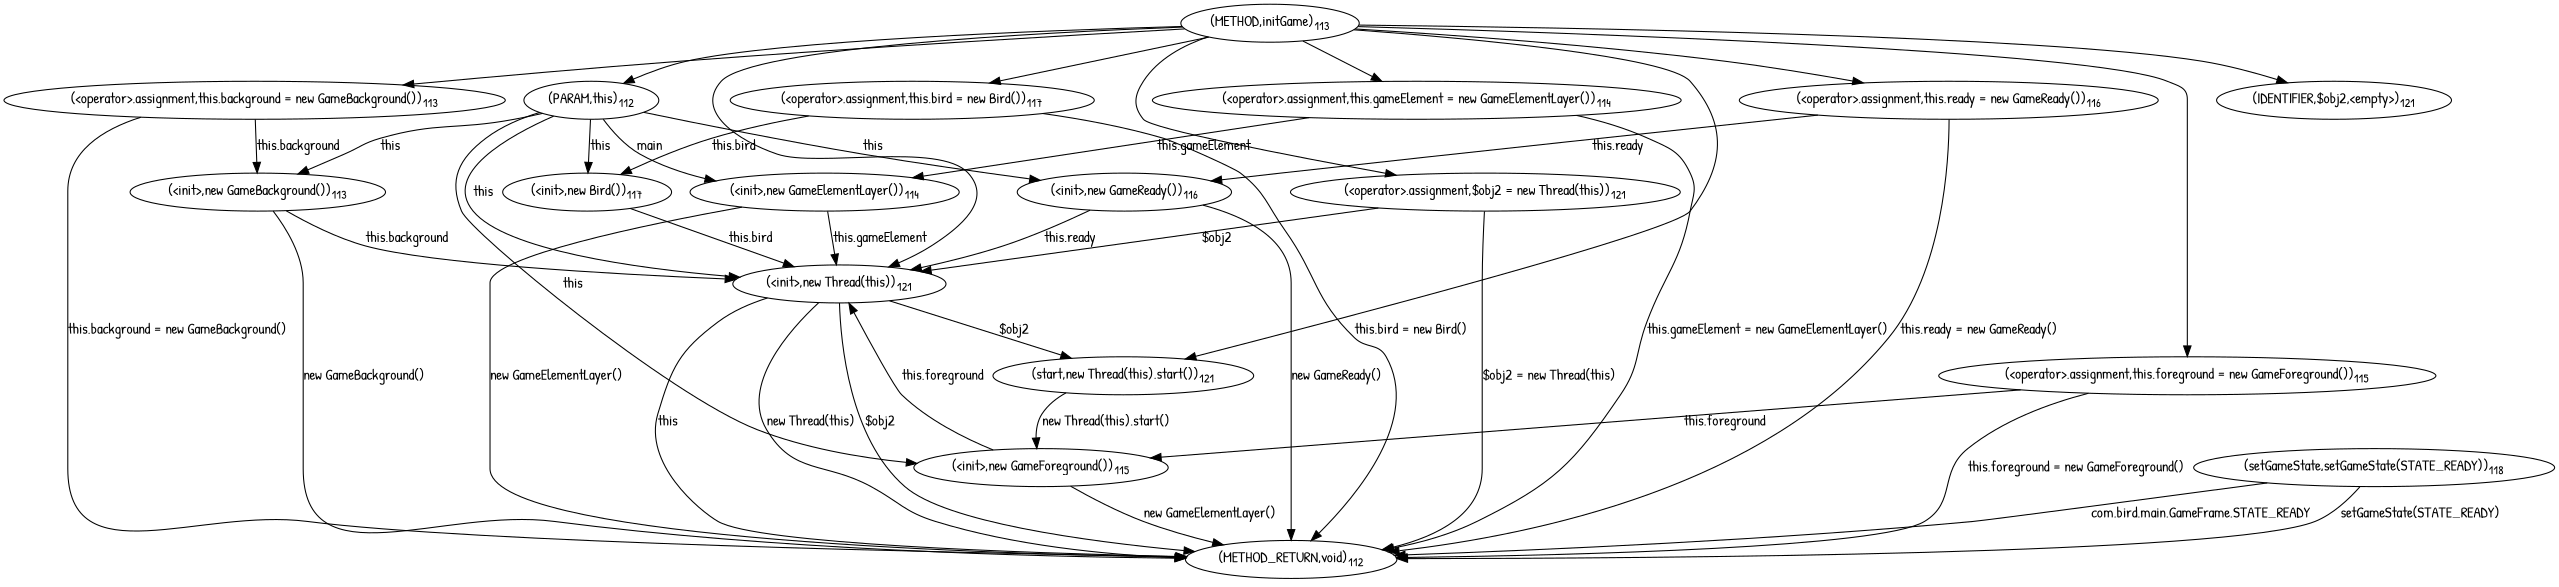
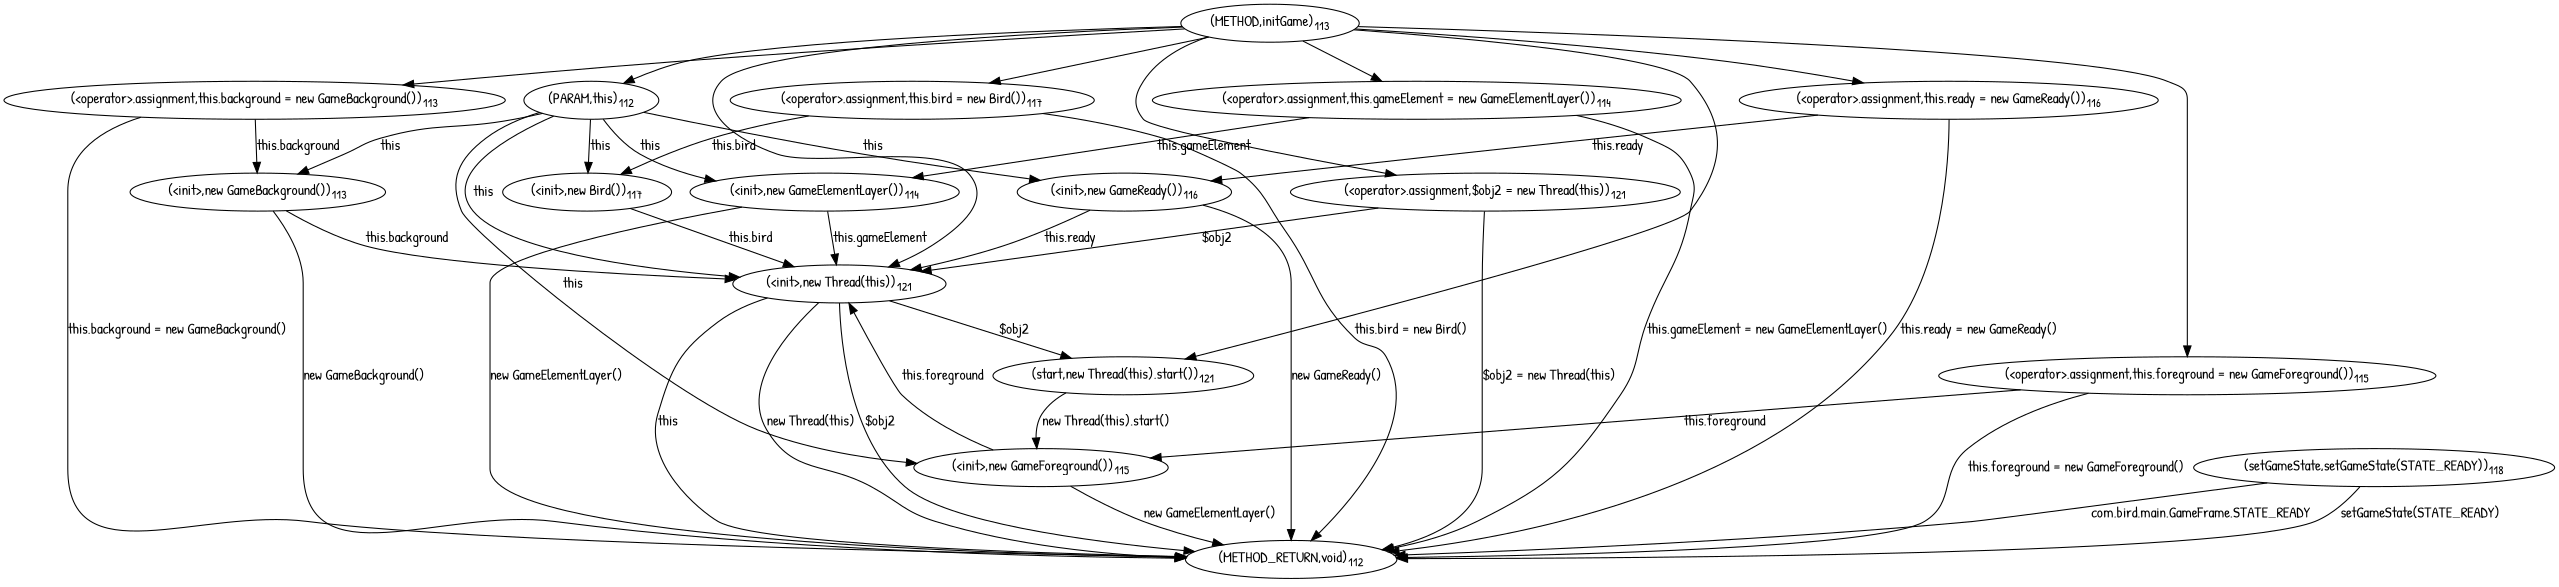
  digraph {
    fontname="Patrick Hand"
    node [fontname="Patrick Hand"]
    edge [fontname="Patrick Hand"]
    n1 [label=<(METHOD,initGame)<SUB>113</SUB>>]
    n2 [label=<(PARAM,this)<SUB>112</SUB>>]
    n3 [label=<(&lt;operator&gt;.assignment,this.background = new GameBackground())<SUB>113</SUB>>]
    n4 [label=<(&lt;operator&gt;.assignment,this.gameElement = new GameElementLayer())<SUB>114</SUB>>]
    n5 [label=<(&lt;operator&gt;.assignment,this.foreground = new GameForeground())<SUB>115</SUB>>]
    n6 [label=<(&lt;operator&gt;.assignment,this.ready = new GameReady())<SUB>116</SUB>>]
    n7 [label=<(&lt;operator&gt;.assignment,this.bird = new Bird())<SUB>117</SUB>>]
    n8 [label=<(start,new Thread(this).start())<SUB>121</SUB>>]
    n9 [label=<(&lt;operator&gt;.assignment,$obj2 = new Thread(this))<SUB>121</SUB>>]
    n10 [label=<(&lt;init&gt;,new Thread(this))<SUB>121</SUB>>]
-   n11 [label=<(IDENTIFIER,$obj2,&lt;empty&gt;)<SUB>121</SUB>>]
    n12 [label=<(&lt;init&gt;,new GameBackground())<SUB>113</SUB>>]
    n13 [label=<(&lt;init&gt;,new GameElementLayer())<SUB>114</SUB>>]
    n14 [label=<(&lt;init&gt;,new GameForeground())<SUB>115</SUB>>]
    n15 [label=<(&lt;init&gt;,new GameReady())<SUB>116</SUB>>]
    n16 [label=<(&lt;init&gt;,new Bird())<SUB>117</SUB>>]
    n17 [label=<(METHOD_RETURN,void)<SUB>112</SUB>>]
    n18 [label=<(setGameState,setGameState(STATE_READY))<SUB>118</SUB>>]
    n1 -> n2
    n1 -> n3
    n1 -> n4
    n1 -> n5
    n1 -> n6
    n1 -> n7
    n1 -> n8
    n1 -> n9
    n1 -> n10
-   n1 -> n11
    n2 -> n10 [label=this]
    n2 -> n12 [label=this]
-   n2 -> n13 [label=main]
+   n2 -> n13 [label=this]
    n2 -> n14 [label=this]
    n2 -> n15 [label=this]
    n2 -> n16 [label=this]
    n3 -> n12 [label="this.background"]
    n3 -> n17 [label="this.background = new GameBackground()"]
    n4 -> n13 [label="this.gameElement"]
    n4 -> n17 [label="this.gameElement = new GameElementLayer()"]
    n5 -> n14 [label="this.foreground"]
    n5 -> n17 [label="this.foreground = new GameForeground()"]
    n6 -> n15 [label="this.ready"]
    n6 -> n17 [label="this.ready = new GameReady()"]
    n7 -> n16 [label="this.bird"]
    n7 -> n17 [label="this.bird = new Bird()"]
    n8 -> n14 [label="new Thread(this).start()"]
    n9 -> n10 [label="$obj2"]
    n9 -> n17 [label="$obj2 = new Thread(this)"]
    n10 -> n8 [label="$obj2"]
    n10 -> n17 [label="$obj2"]
    n10 -> n17 [label=this]
    n10 -> n17 [label="new Thread(this)"]
    n12 -> n10 [label="this.background"]
    n12 -> n17 [label="new GameBackground()"]
    n13 -> n10 [label="this.gameElement"]
    n13 -> n17 [label="new GameElementLayer()"]
    n14 -> n10 [label="this.foreground"]
    n14 -> n17 [label="new GameElementLayer()"]
    n15 -> n10 [label="this.ready"]
    n15 -> n17 [label="new GameReady()"]
    n16 -> n10 [label="this.bird"]
    n18 -> n17 [label="com.bird.main.GameFrame.STATE_READY"]
    n18 -> n17 [label="setGameState(STATE_READY)"]
  }
